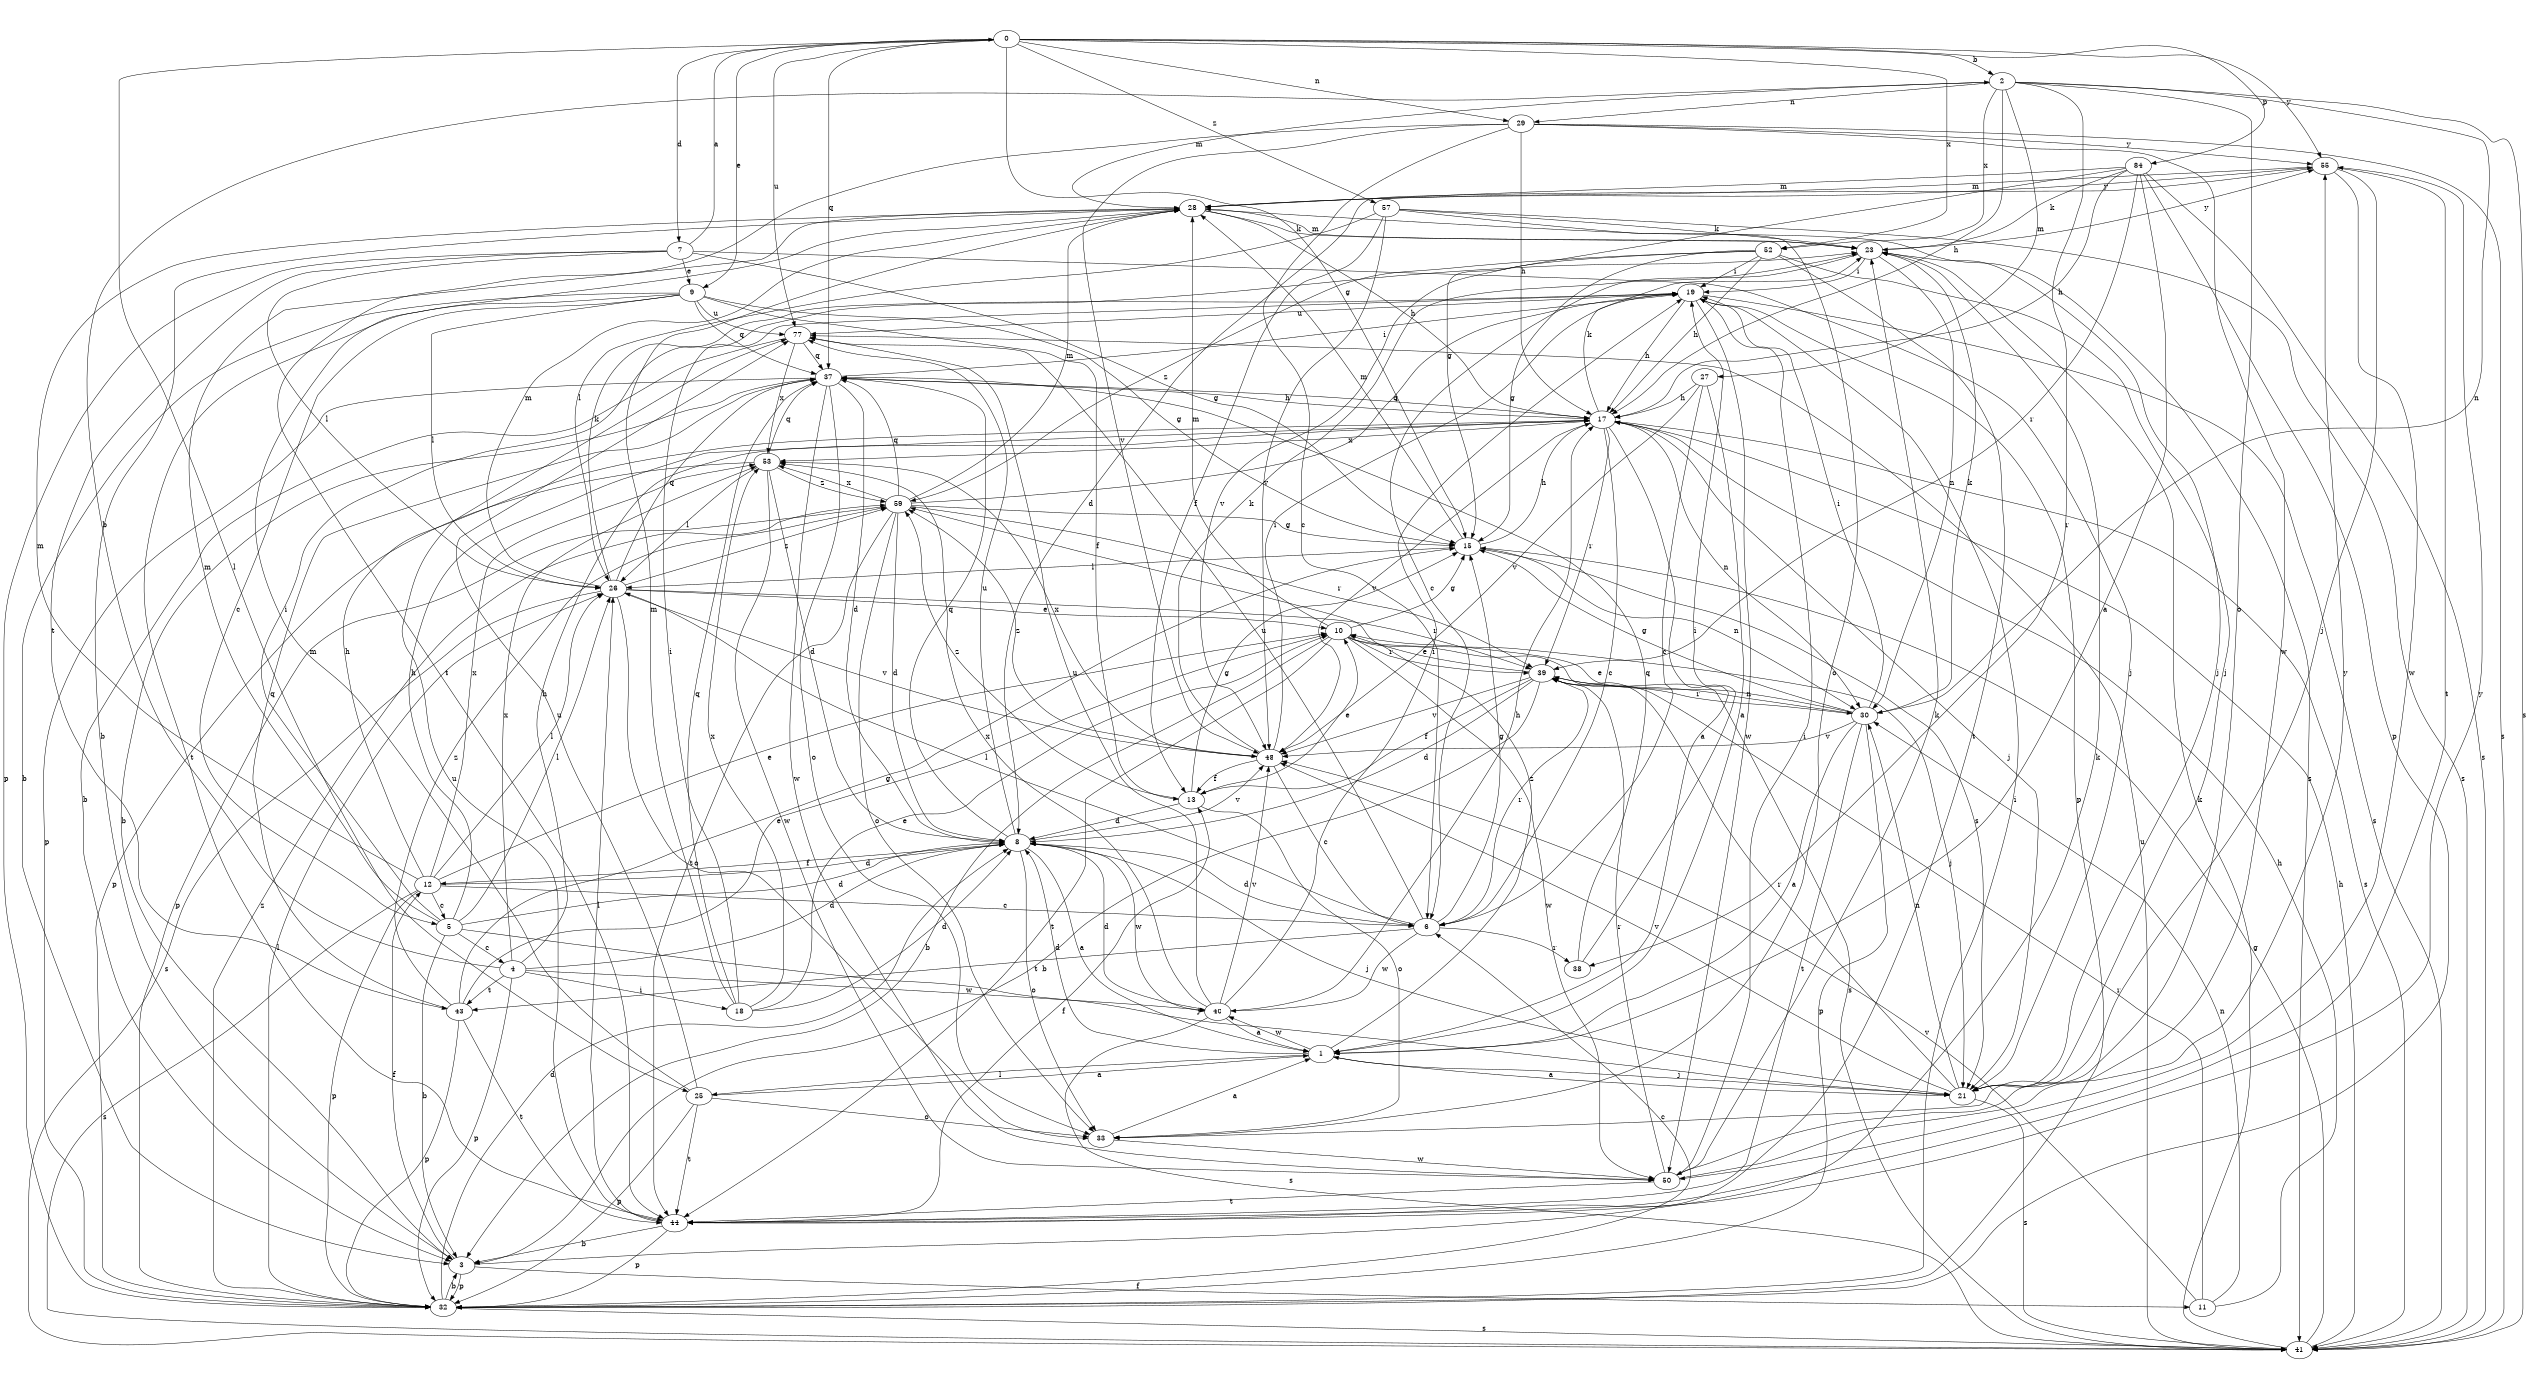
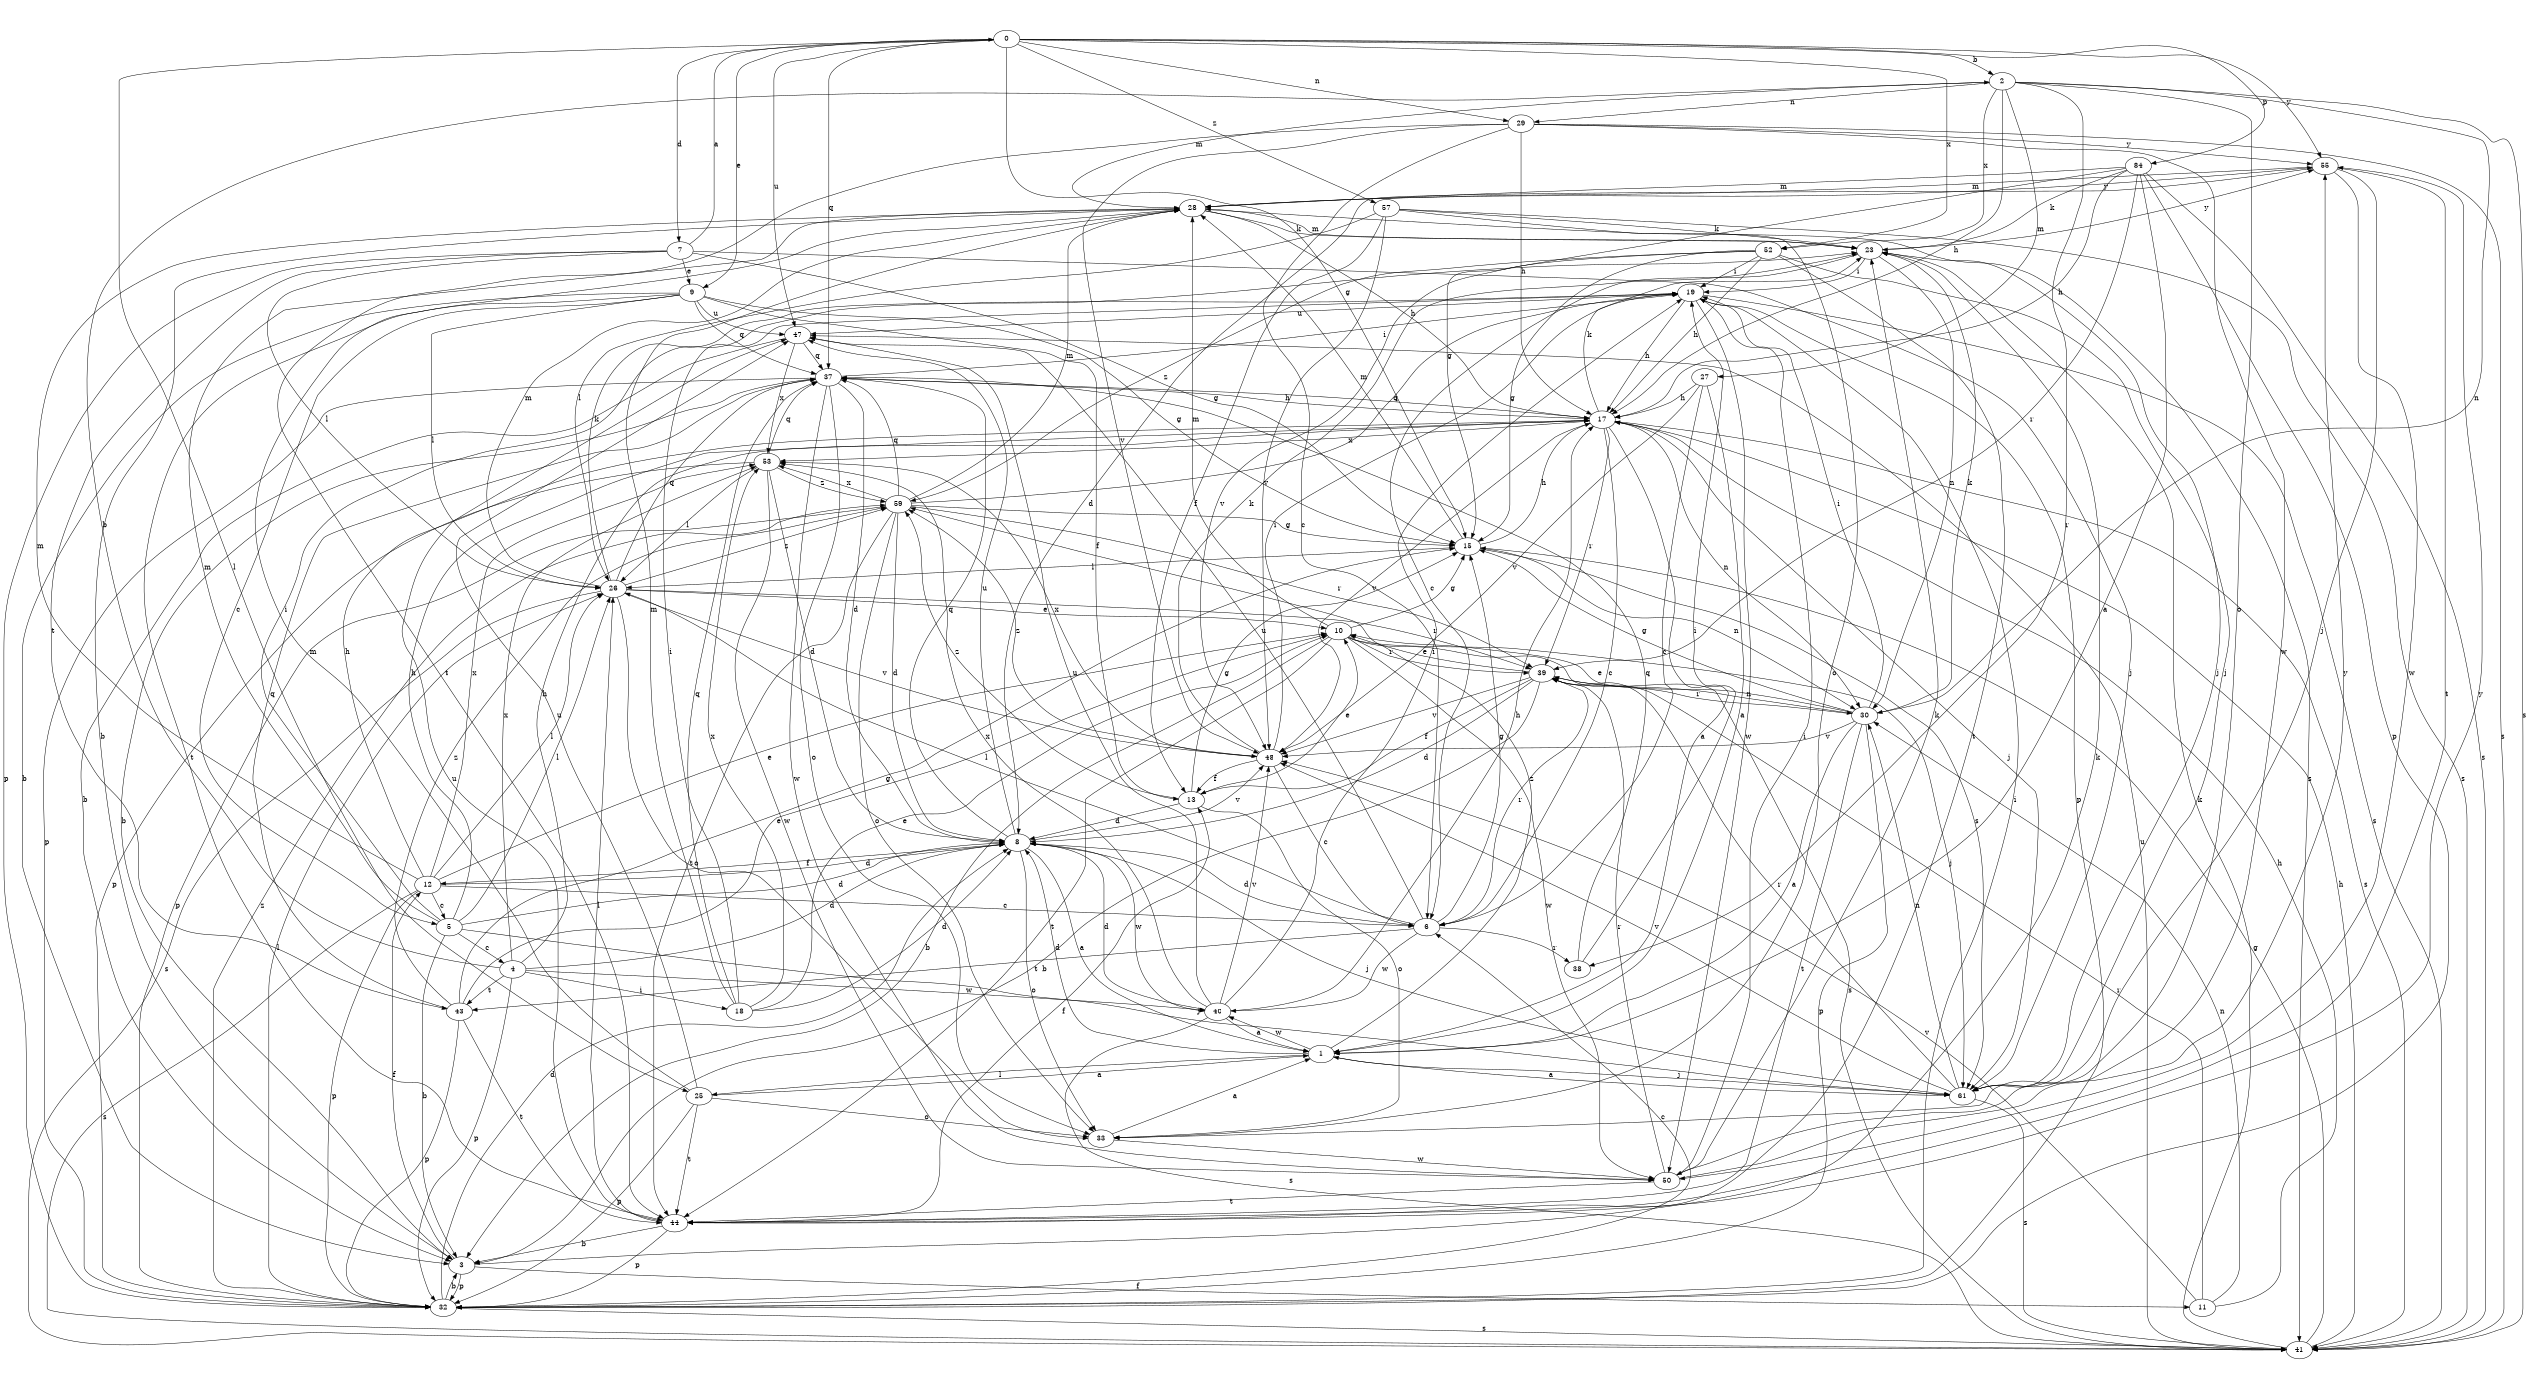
  strict digraph {
    0
    2
    7
    9
    15
    25
    29
    n8 [label=84]
    37
-   47 [label=77]
+   47
    52
    55
    57
    17
    27
    28
    30
    33
    38
    41
-   21
+   21 [label=61]
    n22 [label=32]
    43
    26
    3
    5
    13
    44
    1
    6
    48
    50
    23
    39
    8
    19
    53
    59
    n39 [label=40]
    12
    10
    11
    4
    18
    0 -> 2 [label=b]
    0 -> 7 [label=d]
    0 -> 9 [label=e]
    0 -> 15 [label=g]
    0 -> 25 [label=l]
    0 -> 29 [label=n]
    0 -> n8 [label=p]
    0 -> 37 [label=q]
    0 -> 47 [label=u]
    0 -> 52 [label=x]
    0 -> 55 [label=y]
    0 -> 57 [label=z]
    2 -> 29 [label=n]
    2 -> 52 [label=x]
    2 -> 17 [label=h]
    2 -> 27 [label=m]
    2 -> 28 [label=m]
    2 -> 30 [label=n]
    2 -> 33 [label=o]
    2 -> 38 [label=r]
    2 -> 41 [label=s]
    7 -> 0 [label=a]
    7 -> 9 [label=e]
    7 -> 15 [label=g]
    7 -> 21 [label=j]
    7 -> n22 [label=p]
    7 -> 43 [label=t]
    7 -> 26 [label=l]
    9 -> 15 [label=g]
    9 -> 37 [label=q]
    9 -> 47 [label=u]
    9 -> 26 [label=l]
    9 -> 3 [label=b]
    9 -> 5 [label=c]
    9 -> 13 [label=f]
    9 -> 44 [label=t]
    15 -> 17 [label=h]
    15 -> 28 [label=m]
    15 -> 30 [label=n]
    15 -> 21 [label=s]
    15 -> 26 [label=l]
    25 -> 47 [label=u]
    25 -> 28 [label=m]
    25 -> 33 [label=o]
    25 -> n22 [label=p]
    25 -> 44 [label=t]
    25 -> 1 [label=a]
    29 -> 55 [label=y]
    29 -> 17 [label=h]
    29 -> 41 [label=s]
    29 -> 44 [label=t]
    29 -> 6 [label=c]
    29 -> 48 [label=v]
    29 -> 50 [label=w]
    n8 -> 15 [label=g]
    n8 -> 17 [label=h]
    n8 -> 28 [label=m]
    n8 -> 41 [label=s]
    n8 -> n22 [label=p]
    n8 -> 1 [label=a]
    n8 -> 23 [label=k]
    n8 -> 39 [label=r]
    37 -> 17 [label=h]
    37 -> 33 [label=o]
    37 -> n22 [label=p]
    37 -> 3 [label=b]
    37 -> 50 [label=w]
    37 -> 8 [label=d]
    37 -> 19 [label=i]
    47 -> 37 [label=q]
    47 -> 3 [label=b]
    47 -> 53 [label=x]
    52 -> 15 [label=g]
    52 -> 17 [label=h]
    52 -> 21 [label=j]
    52 -> 44 [label=t]
    52 -> 48 [label=v]
    52 -> 19 [label=i]
    52 -> 59 [label=z]
    55 -> 28 [label=m]
    55 -> 21 [label=j]
    55 -> 44 [label=t]
    55 -> 50 [label=w]
    55 -> 8 [label=d]
    57 -> 33 [label=o]
    57 -> 41 [label=s]
    57 -> 26 [label=l]
    57 -> 13 [label=f]
    57 -> 48 [label=v]
    57 -> 23 [label=k]
    17 -> 37 [label=q]
    17 -> 30 [label=n]
    17 -> 41 [label=s]
    17 -> 21 [label=j]
    17 -> 1 [label=a]
    17 -> 6 [label=c]
    17 -> 48 [label=v]
    17 -> 23 [label=k]
    17 -> 39 [label=r]
    17 -> 53 [label=x]
    27 -> 17 [label=h]
    27 -> 1 [label=a]
    27 -> 6 [label=c]
    27 -> 48 [label=v]
    28 -> 55 [label=y]
    28 -> 17 [label=h]
    28 -> 41 [label=s]
    28 -> 3 [label=b]
    28 -> 23 [label=k]
    30 -> 15 [label=g]
    30 -> n22 [label=p]
    30 -> 44 [label=t]
    30 -> 1 [label=a]
    30 -> 48 [label=v]
    30 -> 23 [label=k]
    30 -> 39 [label=r]
    30 -> 19 [label=i]
    30 -> 10 [label=e]
    33 -> 1 [label=a]
    33 -> 50 [label=w]
    38 -> 37 [label=q]
    38 -> 19 [label=i]
    41 -> 15 [label=g]
    41 -> 47 [label=u]
    41 -> 17 [label=h]
    41 -> 23 [label=k]
    21 -> 30 [label=n]
    21 -> 41 [label=s]
    21 -> 1 [label=a]
    21 -> 48 [label=v]
    21 -> 39 [label=r]
    n22 -> 41 [label=s]
    n22 -> 26 [label=l]
    n22 -> 3 [label=b]
    n22 -> 6 [label=c]
    n22 -> 8 [label=d]
    n22 -> 19 [label=i]
    n22 -> 59 [label=z]
    43 -> 15 [label=g]
    43 -> 37 [label=q]
    43 -> n22 [label=p]
    43 -> 44 [label=t]
    43 -> 59 [label=z]
    43 -> 10 [label=e]
    26 -> 37 [label=q]
    26 -> 28 [label=m]
    26 -> 33 [label=o]
    26 -> 41 [label=s]
    26 -> 48 [label=v]
    26 -> 23 [label=k]
    26 -> 39 [label=r]
    26 -> 59 [label=z]
    26 -> 10 [label=e]
    3 -> n22 [label=p]
    3 -> 23 [label=k]
    3 -> 12 [label=f]
    3 -> 11 [label=f]
    5 -> 17 [label=h]
    5 -> 28 [label=m]
    5 -> 21 [label=j]
    5 -> 26 [label=l]
    5 -> 3 [label=b]
    5 -> 8 [label=d]
    5 -> 19 [label=i]
    5 -> 4 [label=c]
    13 -> 15 [label=g]
    13 -> 33 [label=o]
    13 -> 8 [label=d]
    13 -> 59 [label=z]
    13 -> 10 [label=e]
    44 -> 47 [label=u]
    44 -> 55 [label=y]
    44 -> n22 [label=p]
    44 -> 26 [label=l]
    44 -> 3 [label=b]
    44 -> 13 [label=f]
    1 -> 25 [label=l]
    1 -> 21 [label=j]
    1 -> 8 [label=d]
    1 -> 59 [label=z]
    1 -> n39 [label=w]
    6 -> 15 [label=g]
    6 -> 47 [label=u]
    6 -> 38 [label=r]
    6 -> 43 [label=t]
    6 -> 26 [label=l]
    6 -> 39 [label=r]
    6 -> 8 [label=d]
    6 -> n39 [label=w]
    48 -> 13 [label=f]
    48 -> 6 [label=c]
    48 -> 23 [label=k]
    48 -> 19 [label=i]
    48 -> 53 [label=x]
    48 -> 59 [label=z]
    50 -> 55 [label=y]
    50 -> 44 [label=t]
    50 -> 23 [label=k]
    50 -> 39 [label=r]
    50 -> 19 [label=i]
    23 -> 55 [label=y]
    23 -> 28 [label=m]
    23 -> 30 [label=n]
    23 -> 21 [label=j]
    23 -> 6 [label=c]
    23 -> 19 [label=i]
    39 -> 30 [label=n]
    39 -> 3 [label=b]
    39 -> 13 [label=f]
    39 -> 48 [label=v]
    39 -> 8 [label=d]
    39 -> 10 [label=e]
    8 -> 37 [label=q]
    8 -> 47 [label=u]
    8 -> 33 [label=o]
    8 -> 21 [label=j]
    8 -> 1 [label=a]
    8 -> 48 [label=v]
    8 -> n39 [label=w]
    8 -> 12 [label=f]
    19 -> 47 [label=u]
    19 -> 17 [label=h]
    19 -> 41 [label=s]
    19 -> n22 [label=p]
    19 -> 50 [label=w]
    53 -> 37 [label=q]
    53 -> n22 [label=p]
    53 -> 26 [label=l]
    53 -> 50 [label=w]
    53 -> 8 [label=d]
    53 -> 59 [label=z]
    59 -> 15 [label=g]
    59 -> 37 [label=q]
    59 -> 28 [label=m]
    59 -> 33 [label=o]
    59 -> n22 [label=p]
    59 -> 44 [label=t]
    59 -> 39 [label=r]
    59 -> 8 [label=d]
    59 -> 19 [label=i]
    59 -> 53 [label=x]
    n39 -> 47 [label=u]
    n39 -> 17 [label=h]
    n39 -> 41 [label=s]
    n39 -> 1 [label=a]
    n39 -> 48 [label=v]
    n39 -> 8 [label=d]
    n39 -> 19 [label=i]
    n39 -> 53 [label=x]
    12 -> 17 [label=h]
    12 -> 28 [label=m]
    12 -> 41 [label=s]
    12 -> n22 [label=p]
    12 -> 26 [label=l]
    12 -> 5 [label=c]
    12 -> 6 [label=c]
    12 -> 8 [label=d]
    12 -> 53 [label=x]
    12 -> 10 [label=e]
    10 -> 15 [label=g]
    10 -> 28 [label=m]
    10 -> 41 [label=s]
    10 -> 21 [label=j]
    10 -> 3 [label=b]
    10 -> 44 [label=t]
    10 -> 50 [label=w]
    10 -> 39 [label=r]
    11 -> 17 [label=h]
    11 -> 30 [label=n]
    11 -> 48 [label=v]
    11 -> 39 [label=r]
    4 -> 2 [label=b]
    4 -> 17 [label=h]
    4 -> n22 [label=p]
    4 -> 43 [label=t]
    4 -> 8 [label=d]
    4 -> 53 [label=x]
    4 -> n39 [label=w]
    4 -> 18 [label=i]
    18 -> 37 [label=q]
    18 -> 28 [label=m]
    18 -> 8 [label=d]
    18 -> 19 [label=i]
    18 -> 53 [label=x]
    18 -> 10 [label=e]
  }
